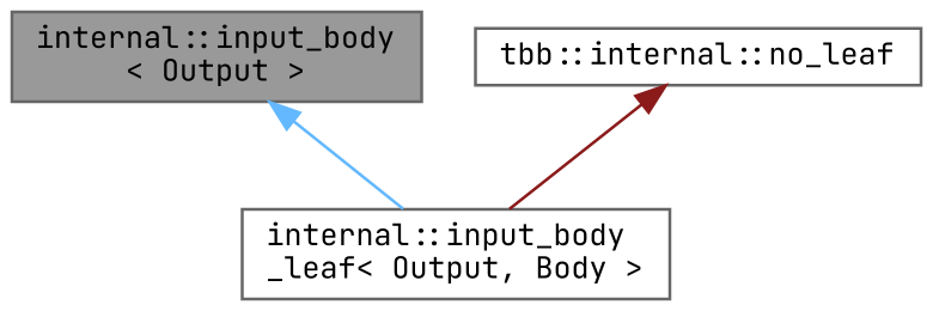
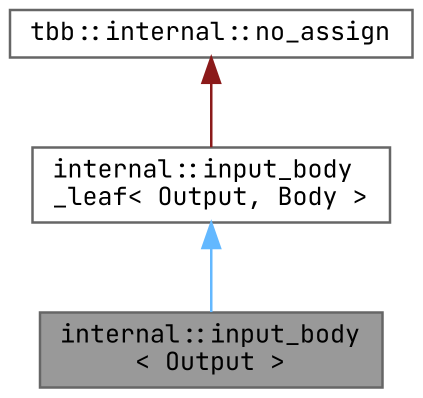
  digraph {
    fontname="JetBrains Mono"
    node [color=gray40 fillcolor=white fontname="JetBrains Mono" fontsize=10 shape=box style=filled]
    edge [dir=back fontname="JetBrains Mono" fontsize=10 labelfontname=Helvetica labelfontsize=10 style=solid]
    n1 [fillcolor=grey60 fontcolor=black height=0.2 label="internal::input_body\l\< Output \>" width=0.4]
    n2 [height=0.2 label="internal::input_body\l_leaf\< Output, Body \>" width=0.4]
-   n3 [height=0.2 label="tbb::internal::no_leaf" width=0.4]
-   n1 -> n2 [color=steelblue1]
+   n3 [height=0.2 label="tbb::internal::no_assign" width=0.4]
+   n2 -> n1 [color=steelblue1]
    n3 -> n2 [color=firebrick4]
  }
